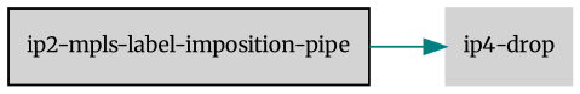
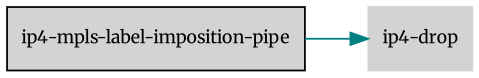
  digraph {
    rankdir=LR
    fontname=Merriweather
    node [fillcolor=lightgray fontcolor=black fontsize=10 shape=box style=filled fontname=Merriweather]
-   "ip4-mpls-label-imposition-pipe" [color=black label="ip2-mpls-label-imposition-pipe"]
+   "ip4-mpls-label-imposition-pipe" [color=black]
    "ip4-drop" [color=lightgray]
    "ip4-mpls-label-imposition-pipe" -> "ip4-drop" [fontsize=8 color=teal fontname=Merriweather]
  }
